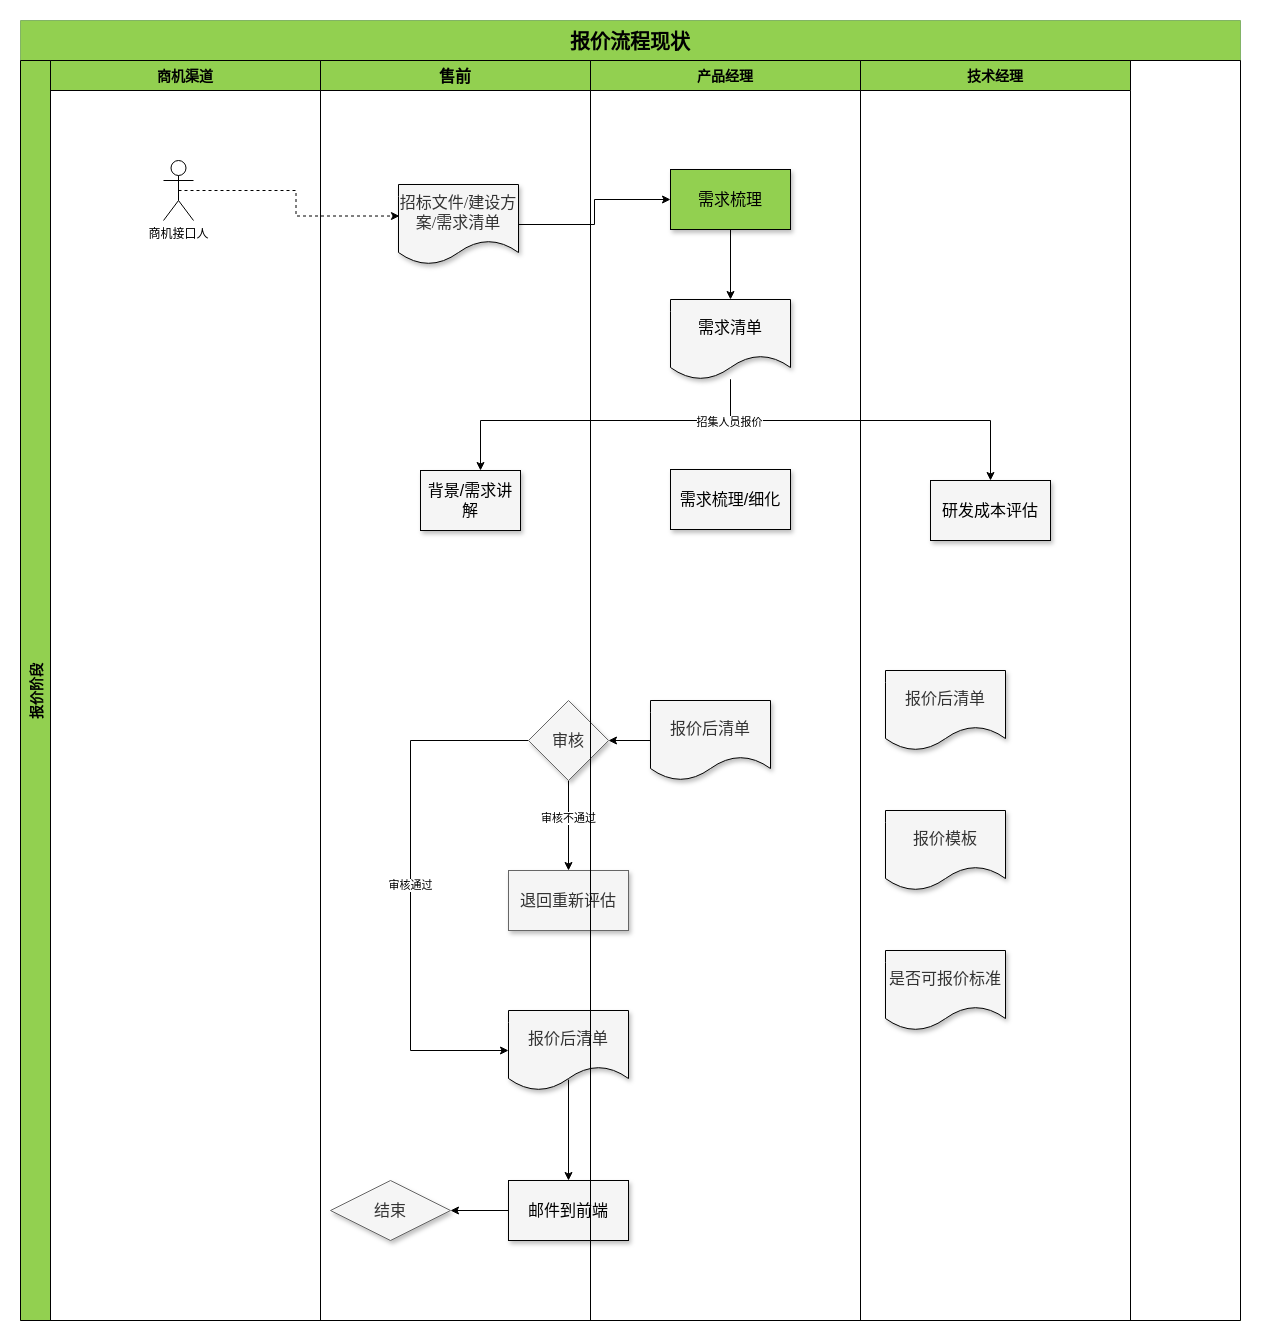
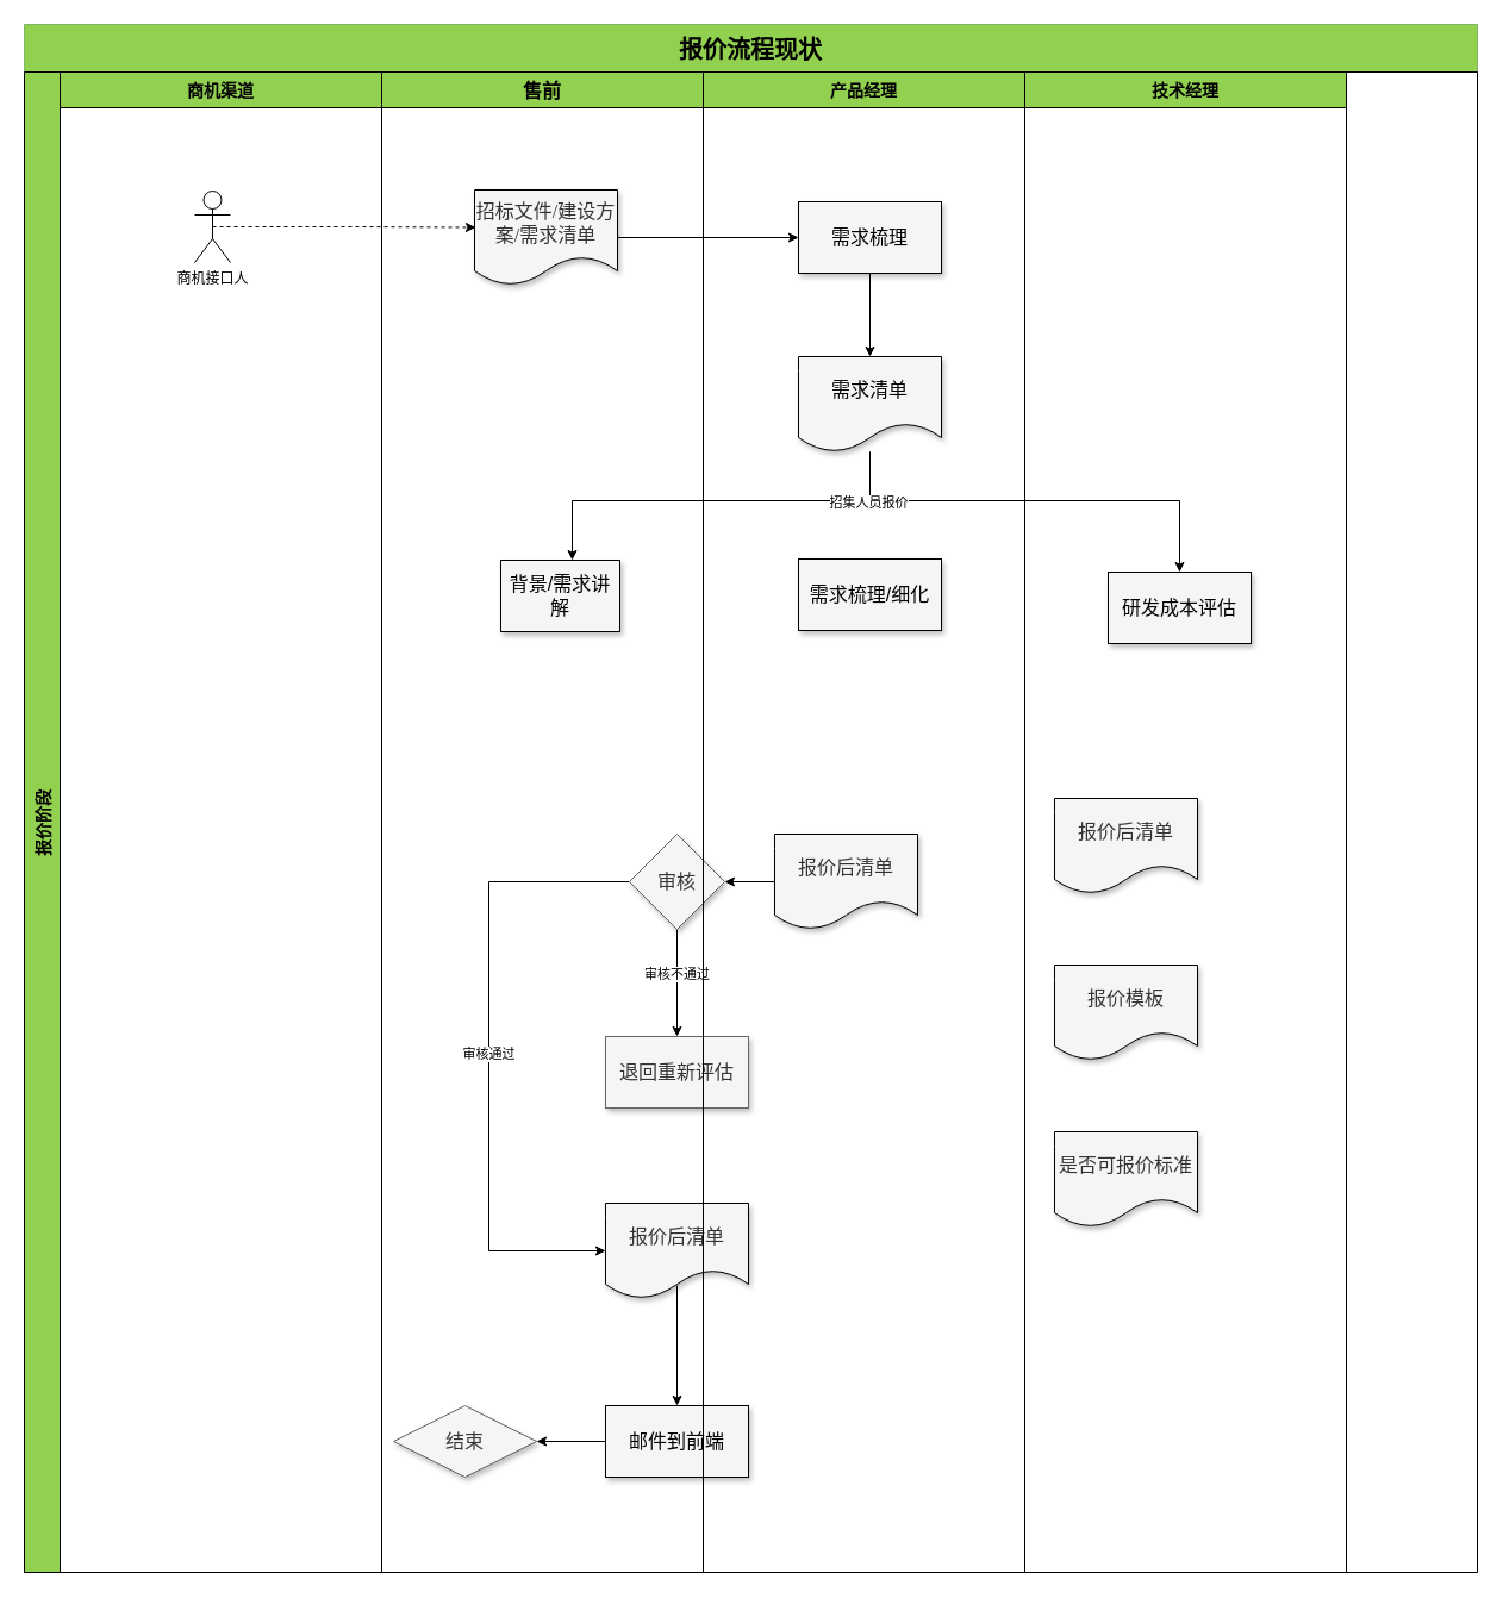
  <mxCell id="0" />
  <mxCell id="1" parent="0" />
  <mxCell id="2" value="报价流程现状" style="swimlane;childLayout=stackLayout;resizeParent=1;resizeParentMax=0;horizontal=1;startSize=40;horizontalStack=0;fillColor=#92D050;strokeColor=#82b366;fontSize=20;spacingTop=4;spacingBottom=4;swimlaneFillColor=none;arcSize=15;perimeterSpacing=0;gradientColor=none;spacing=2;" parent="1" vertex="1"><mxGeometry x="20" y="20" width="1220" height="1300" as="geometry"><mxRectangle x="220" y="250" width="100" height="30" as="alternateBounds" /></mxGeometry></mxCell>
  <mxCell id="3" value="报价阶段" style="swimlane;startSize=30;horizontal=0;fillColor=#92D050;fontSize=14;" parent="2" vertex="1"><mxGeometry y="40" width="1220" height="1260" as="geometry" /></mxCell>
  <mxCell id="4" value="商机渠道" style="swimlane;startSize=30;fillColor=#92D050;fontSize=14;" parent="3" vertex="1"><mxGeometry x="30" width="270" height="1260" as="geometry" /></mxCell>
  <mxCell id="5" value="商机接口人" style="shape=umlActor;verticalLabelPosition=bottom;verticalAlign=top;html=1;outlineConnect=0;" vertex="1" parent="4"><mxGeometry x="113" y="100" width="30" height="60" as="geometry" /></mxCell>
  <mxCell id="6" value="技术经理" style="swimlane;fillColor=#92D050;fontSize=14;startSize=30;" parent="3" vertex="1"><mxGeometry x="840" width="270" height="1260" as="geometry" /></mxCell>
  <mxCell id="7" value="&lt;font face=&quot;Microsoft YaHei-2&quot; data-font-src=&quot;https://fonts.cdnfonts.com/s/62899/chinese.msyh.woff&quot; style=&quot;font-size: 16px;&quot; color=&quot;#333333&quot;&gt;报价后清单&lt;/font&gt;" style="shape=document;whiteSpace=wrap;html=1;boundedLbl=1;shadow=1;sketch=0;fontSize=12;fontColor=#FFC000;fillColor=#F5F5F5;" parent="6" vertex="1"><mxGeometry x="25" y="610" width="120" height="80" as="geometry" /></mxCell>
  <mxCell id="8" value="&lt;font face=&quot;Microsoft YaHei-2&quot; data-font-src=&quot;https://fonts.cdnfonts.com/s/62899/chinese.msyh.woff&quot; style=&quot;font-size: 16px;&quot; color=&quot;#333333&quot;&gt;报价模板&lt;/font&gt;" style="shape=document;whiteSpace=wrap;html=1;boundedLbl=1;shadow=1;sketch=0;fontSize=12;fontColor=#FFC000;fillColor=#F5F5F5;" parent="6" vertex="1"><mxGeometry x="25" y="750" width="120" height="80" as="geometry" /></mxCell>
  <mxCell id="9" value="&lt;font face=&quot;Microsoft YaHei-2&quot; color=&quot;#333333&quot;&gt;&lt;span style=&quot;font-size: 16px;&quot;&gt;是否可报价标准&lt;/span&gt;&lt;/font&gt;" style="shape=document;whiteSpace=wrap;html=1;boundedLbl=1;shadow=1;sketch=0;fontSize=12;fontColor=#FFC000;fillColor=#F5F5F5;" parent="6" vertex="1"><mxGeometry x="25" y="890" width="120" height="80" as="geometry" /></mxCell>
  <mxCell id="10" value="售前" style="swimlane;startSize=30;fillColor=#92D050;fontSize=16;fontColor=#000000;" parent="3" vertex="1"><mxGeometry x="300" width="270" height="1260" as="geometry" /></mxCell>
  <mxCell id="11" value="审核通过" style="edgeStyle=orthogonalEdgeStyle;rounded=0;orthogonalLoop=1;jettySize=auto;html=1;exitX=0;exitY=0.5;exitDx=0;exitDy=0;entryX=0;entryY=0.5;entryDx=0;entryDy=0;" parent="10" source="14" target="19" edge="1"><mxGeometry relative="1" as="geometry"><Array as="points"><mxPoint x="90" y="680" /><mxPoint x="90" y="990" /></Array></mxGeometry></mxCell>
  <mxCell id="12" value="" style="edgeStyle=orthogonalEdgeStyle;rounded=0;orthogonalLoop=1;jettySize=auto;html=1;" parent="10" source="14" target="17" edge="1"><mxGeometry relative="1" as="geometry" /></mxCell>
  <mxCell id="13" value="审核不通过" style="edgeLabel;html=1;align=center;verticalAlign=middle;resizable=0;points=[];" parent="12" vertex="1" connectable="0"><mxGeometry x="-0.178" y="-1" relative="1" as="geometry"><mxPoint as="offset" /></mxGeometry></mxCell>
  <mxCell id="14" value="&lt;font face=&quot;Microsoft YaHei-2&quot;&gt;&lt;span style=&quot;font-size: 16px;&quot;&gt;审核&lt;/span&gt;&lt;/font&gt;" style="rhombus;whiteSpace=wrap;html=1;fillColor=#f5f5f5;strokeColor=#666666;fontColor=#333333;shadow=1;" parent="10" vertex="1"><mxGeometry x="208" y="640" width="80" height="80" as="geometry" /></mxCell>
  <mxCell id="15" value="&lt;font data-font-src=&quot;https://fonts.cdnfonts.com/s/62899/chinese.msyh.woff&quot; face=&quot;Microsoft YaHei-2&quot; style=&quot;font-size: 16px;&quot;&gt;结束&lt;/font&gt;" style="rhombus;whiteSpace=wrap;html=1;shadow=1;sketch=0;fillColor=#f5f5f5;fontColor=#333333;strokeColor=#666666;" parent="10" vertex="1"><mxGeometry x="10" y="1120" width="120" height="60" as="geometry" /></mxCell>
- <mxCell id="16" value="&lt;font face=&quot;Microsoft YaHei-2&quot; data-font-src=&quot;https://fonts.cdnfonts.com/s/62899/chinese.msyh.woff&quot; style=&quot;font-size: 16px;&quot; color=&quot;#333333&quot;&gt;招标文件/建设方案/需求清单&lt;/font&gt;" style="shape=document;whiteSpace=wrap;html=1;boundedLbl=1;shadow=1;sketch=0;fontSize=12;fontColor=#FFC000;fillColor=#F5F5F5;" parent="10" vertex="1"><mxGeometry x="78" y="124" width="120" height="80" as="geometry" /></mxCell>
+ <mxCell id="16" value="&lt;font face=&quot;Microsoft YaHei-2&quot; data-font-src=&quot;https://fonts.cdnfonts.com/s/62899/chinese.msyh.woff&quot; style=&quot;font-size: 16px;&quot; color=&quot;#333333&quot;&gt;招标文件/建设方案/需求清单&lt;/font&gt;" style="shape=document;whiteSpace=wrap;html=1;boundedLbl=1;shadow=1;sketch=0;fontSize=12;fontColor=#FFC000;fillColor=#F5F5F5;" parent="10" vertex="1"><mxGeometry x="78" y="99" width="120" height="80" as="geometry" /></mxCell>
  <mxCell id="17" value="退回重新评估" style="whiteSpace=wrap;html=1;fillColor=#f5f5f5;strokeColor=#666666;fontColor=#333333;shadow=1;fontSize=16;fontStyle=0" parent="10" vertex="1"><mxGeometry x="188" y="810" width="120" height="60" as="geometry" /></mxCell>
  <mxCell id="18" value="" style="edgeStyle=orthogonalEdgeStyle;rounded=0;orthogonalLoop=1;jettySize=auto;html=1;exitX=0.5;exitY=0.863;exitDx=0;exitDy=0;exitPerimeter=0;" parent="10" source="19" target="21" edge="1"><mxGeometry relative="1" as="geometry" /></mxCell>
  <mxCell id="19" value="&lt;font face=&quot;Microsoft YaHei-2&quot; data-font-src=&quot;https://fonts.cdnfonts.com/s/62899/chinese.msyh.woff&quot; style=&quot;font-size: 16px;&quot; color=&quot;#333333&quot;&gt;报价后清单&lt;/font&gt;" style="shape=document;whiteSpace=wrap;html=1;boundedLbl=1;shadow=1;sketch=0;fontSize=12;fontColor=#FFC000;fillColor=#F5F5F5;" parent="10" vertex="1"><mxGeometry x="188" y="950" width="120" height="80" as="geometry" /></mxCell>
  <mxCell id="20" style="edgeStyle=orthogonalEdgeStyle;rounded=0;orthogonalLoop=1;jettySize=auto;html=1;exitX=0;exitY=0.5;exitDx=0;exitDy=0;entryX=1;entryY=0.5;entryDx=0;entryDy=0;" parent="10" source="21" target="15" edge="1"><mxGeometry relative="1" as="geometry"><mxPoint x="140" y="1150" as="targetPoint" /></mxGeometry></mxCell>
  <mxCell id="21" value="邮件到前端" style="whiteSpace=wrap;html=1;fillColor=#F5F5F5;fontColor=#000000;shadow=1;sketch=0;fontSize=16;" parent="10" vertex="1"><mxGeometry x="188" y="1120" width="120" height="60" as="geometry" /></mxCell>
  <mxCell id="22" value="背景/需求讲解" style="whiteSpace=wrap;html=1;fontSize=16;fillColor=#F5F5F5;fontColor=#000000;shadow=1;sketch=0;" vertex="1" parent="10"><mxGeometry x="100" y="410" width="100" height="60" as="geometry" /></mxCell>
  <mxCell id="23" value="产品经理" style="swimlane;fillColor=#92D050;fontSize=14;startSize=30;" parent="3" vertex="1"><mxGeometry x="570" width="270" height="1260" as="geometry" /></mxCell>
  <mxCell id="24" value="&lt;font face=&quot;Microsoft YaHei-2&quot; data-font-src=&quot;https://fonts.cdnfonts.com/s/62899/chinese.msyh.woff&quot; style=&quot;font-size: 16px;&quot; color=&quot;#333333&quot;&gt;报价后清单&lt;/font&gt;" style="shape=document;whiteSpace=wrap;html=1;boundedLbl=1;shadow=1;sketch=0;fontSize=12;fontColor=#FFC000;fillColor=#F5F5F5;" parent="23" vertex="1"><mxGeometry x="60" y="640" width="120" height="80" as="geometry" /></mxCell>
- <mxCell id="25" value="需求梳理" style="whiteSpace=wrap;html=1;fillColor=#92d050;fontColor=#000000;shadow=1;sketch=0;fontSize=16;" vertex="1" parent="23"><mxGeometry x="80" y="109" width="120" height="60" as="geometry" /></mxCell>
+ <mxCell id="25" value="需求梳理" style="whiteSpace=wrap;html=1;fillColor=#F5F5F5;fontColor=#000000;shadow=1;sketch=0;fontSize=16;" vertex="1" parent="23"><mxGeometry x="80" y="109" width="120" height="60" as="geometry" /></mxCell>
  <mxCell id="26" value="" style="edgeStyle=orthogonalEdgeStyle;rounded=0;orthogonalLoop=1;jettySize=auto;html=1;" edge="1" parent="23" source="27" target="30"><mxGeometry relative="1" as="geometry"><Array as="points"><mxPoint x="140" y="360" /><mxPoint x="400" y="360" /></Array></mxGeometry></mxCell>
  <mxCell id="27" value="需求清单" style="shape=document;whiteSpace=wrap;html=1;boundedLbl=1;fontSize=16;fillColor=#F5F5F5;fontColor=#000000;shadow=1;sketch=0;" vertex="1" parent="23"><mxGeometry x="80" y="239" width="120" height="80" as="geometry" /></mxCell>
  <mxCell id="28" value="" style="edgeStyle=orthogonalEdgeStyle;rounded=0;orthogonalLoop=1;jettySize=auto;html=1;" edge="1" parent="23" source="25" target="27"><mxGeometry relative="1" as="geometry" /></mxCell>
  <mxCell id="29" value="需求梳理/细化" style="whiteSpace=wrap;html=1;fontSize=16;fillColor=#F5F5F5;fontColor=#000000;shadow=1;sketch=0;" vertex="1" parent="23"><mxGeometry x="80" y="409" width="120" height="60" as="geometry" /></mxCell>
  <mxCell id="30" value="研发成本评估" style="whiteSpace=wrap;html=1;fontSize=16;fillColor=#F5F5F5;fontColor=#000000;shadow=1;sketch=0;" vertex="1" parent="23"><mxGeometry x="340" y="420" width="120" height="60" as="geometry" /></mxCell>
  <mxCell id="31" style="edgeStyle=orthogonalEdgeStyle;rounded=0;orthogonalLoop=1;jettySize=auto;html=1;exitX=0;exitY=0.5;exitDx=0;exitDy=0;entryX=1;entryY=0.5;entryDx=0;entryDy=0;" parent="3" source="24" target="14" edge="1"><mxGeometry relative="1" as="geometry" /></mxCell>
  <mxCell id="32" style="edgeStyle=orthogonalEdgeStyle;rounded=0;orthogonalLoop=1;jettySize=auto;html=1;exitX=0.5;exitY=0.5;exitDx=0;exitDy=0;exitPerimeter=0;entryX=0.008;entryY=0.394;entryDx=0;entryDy=0;entryPerimeter=0;dashed=1;" edge="1" parent="3" source="5" target="16"><mxGeometry relative="1" as="geometry" /></mxCell>
  <mxCell id="33" value="" style="edgeStyle=orthogonalEdgeStyle;rounded=0;orthogonalLoop=1;jettySize=auto;html=1;" edge="1" parent="3" source="16" target="25"><mxGeometry relative="1" as="geometry" /></mxCell>
  <mxCell id="34" value="" style="edgeStyle=orthogonalEdgeStyle;rounded=0;orthogonalLoop=1;jettySize=auto;html=1;" edge="1" parent="3" source="27" target="22"><mxGeometry relative="1" as="geometry"><Array as="points"><mxPoint x="710" y="360" /><mxPoint x="460" y="360" /></Array></mxGeometry></mxCell>
  <mxCell id="35" value="招集人员报价" style="edgeLabel;html=1;align=center;verticalAlign=middle;resizable=0;points=[];" vertex="1" connectable="0" parent="34"><mxGeometry x="-0.748" y="1" relative="1" as="geometry"><mxPoint as="offset" /></mxGeometry></mxCell>
